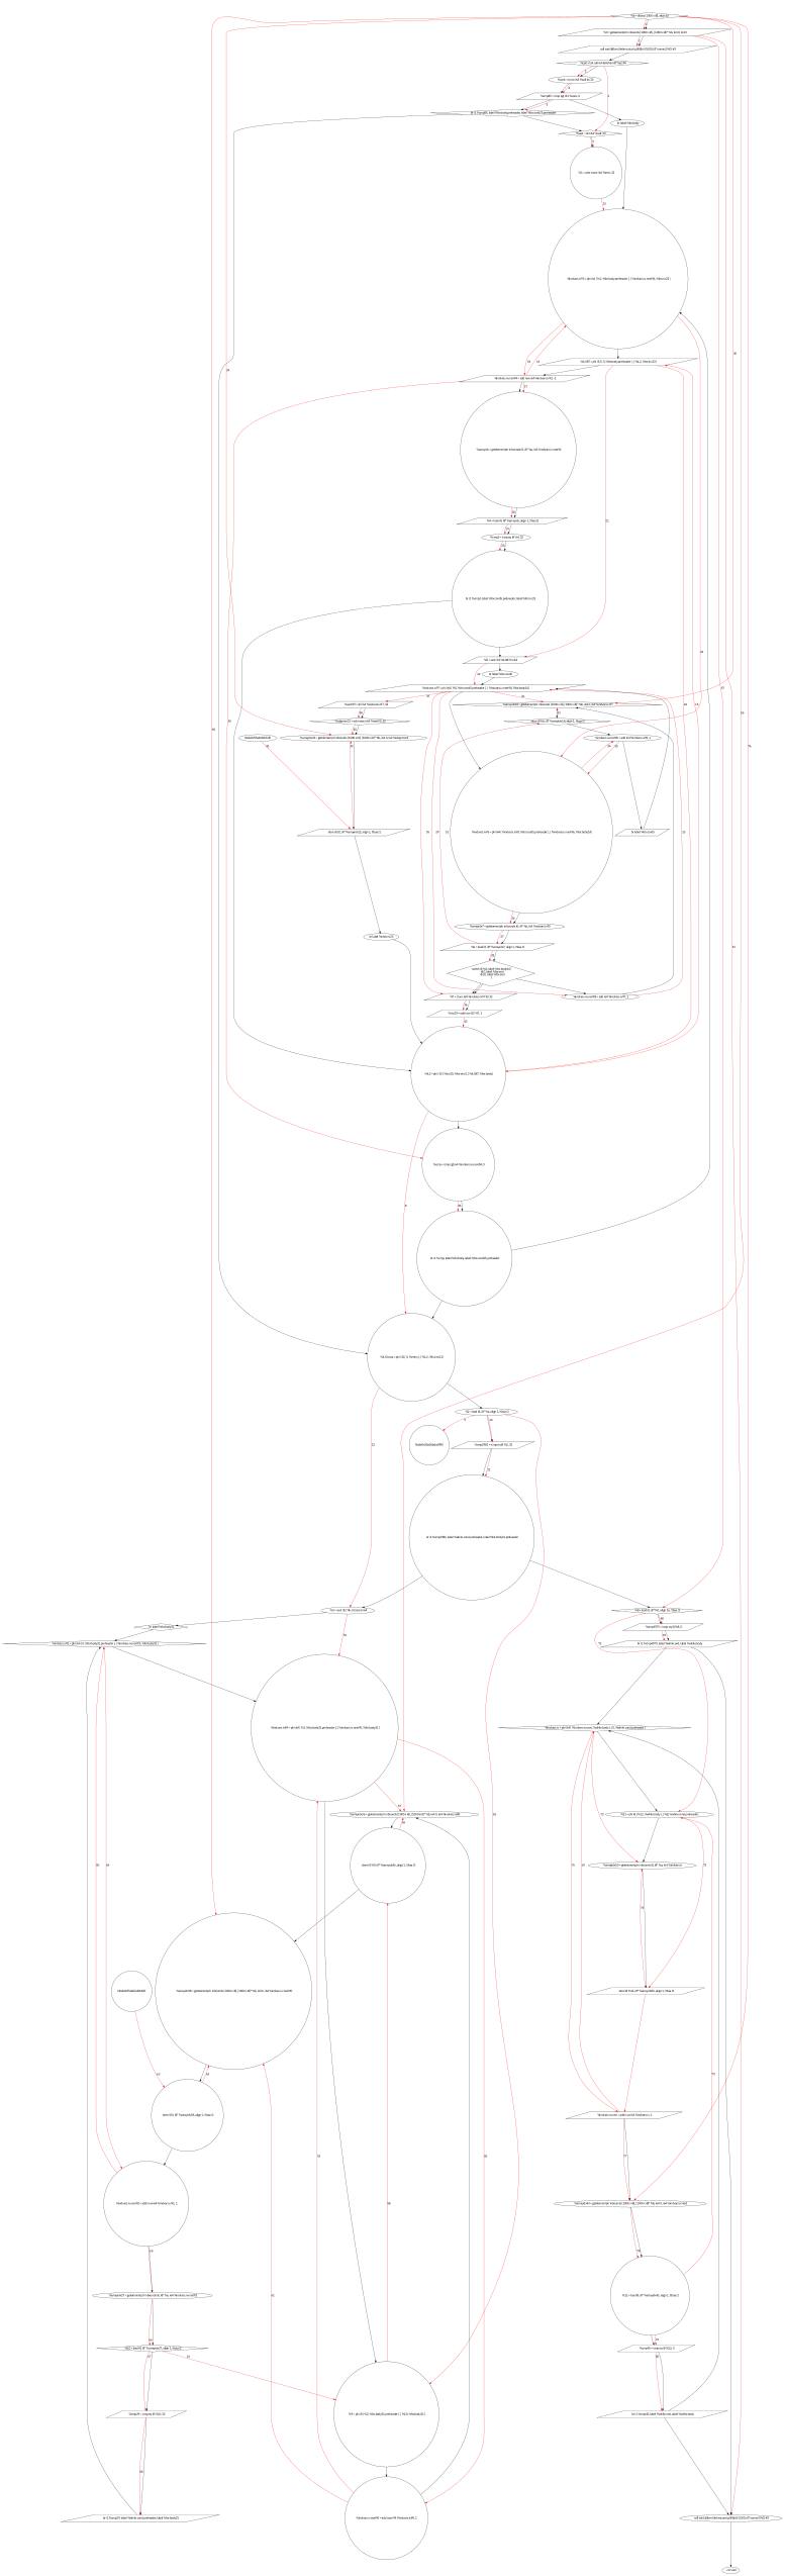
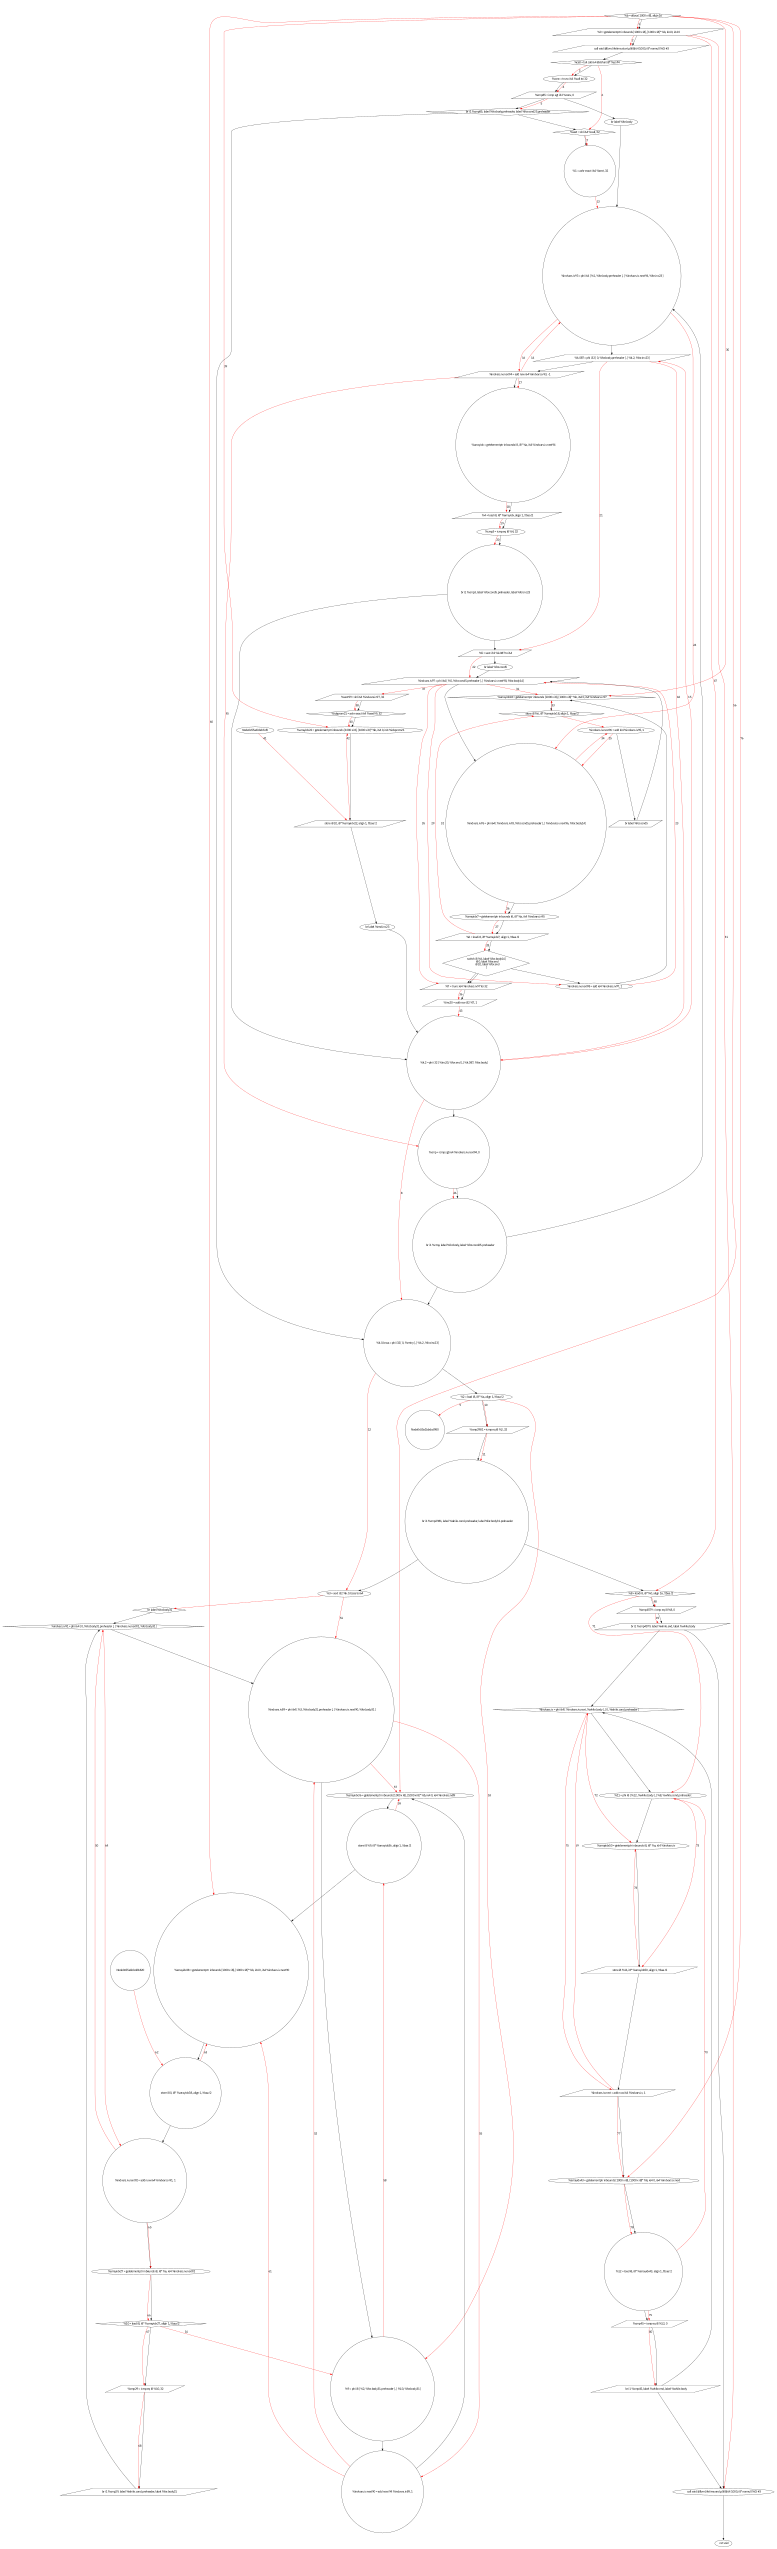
  digraph {
    fontname="IBM Plex Sans"
    node [fontname="IBM Plex Sans" shape=parallelogram]
    edge [fontname="IBM Plex Sans" color=red]
    n1 [label="  %b = alloca [1000 x i8], align 16" shape=diamond]
    n2 [label="  %0 = getelementptr inbounds [1000 x i8], [1000 x i8]* %b, i64 0, i64 0"]
    n3 [label="  %arrayidx18 = getelementptr inbounds [1000 x i8], [1000 x i8]* %b, i64 0, i64 %indvars.iv97" shape=diamond]
    n4 [label="  %arrayidx22 = getelementptr inbounds [1000 x i8], [1000 x i8]* %b, i64 0, i64 %idxprom21" shape=ellipse]
    n5 [label="  %arrayidx36 = getelementptr inbounds [1000 x i8], [1000 x i8]* %b, i64 0, i64 %indvars.iv89" shape=ellipse]
    n6 [label="  %arrayidx38 = getelementptr inbounds [1000 x i8], [1000 x i8]* %b, i64 0, i64 %indvars.iv.next90" shape=circle]
    n7 [label="  %arrayidx43 = getelementptr inbounds [1000 x i8], [1000 x i8]* %b, i64 0, i64 %indvars.iv.next" shape=ellipse]
    n8 [label="  call void @llvm.lifetime.start.p0i8(i64 1000, i8* nonnull %0) #3"]
    n9 [label="  %8 = load i8, i8* %0, align 16, !tbaa !2" shape=diamond]
    n10 [label="  call void @llvm.lifetime.end.p0i8(i64 1000, i8* nonnull %0) #3" shape=ellipse]
    n11 [label="  store i8 %6, i8* %arrayidx18, align 1, !tbaa !2" shape=diamond]
    n12 [label="  store i8 32, i8* %arrayidx22, align 1, !tbaa !2"]
    n13 [label="  store i8 %9, i8* %arrayidx36, align 1, !tbaa !2" shape=circle]
    n14 [label="  store i8 0, i8* %arrayidx38, align 1, !tbaa !2" shape=circle]
    n15 [label="  %12 = load i8, i8* %arrayidx43, align 1, !tbaa !2" shape=circle]
    n16 [label="  %call = tail call i64 @strlen(i8* %a) #4" shape=diamond]
    n17 [label="  %cmp4579 = icmp eq i8 %8, 0"]
    n18 [label="  %11 = phi i8 [ %12, %while.body ], [ %8, %while.cond.preheader ]" shape=ellipse]
    n19 [label="  ret void" shape=ellipse]
    n20 [label="  %conv = trunc i64 %call to i32" shape=ellipse]
    n21 [label="  %sext = shl i64 %call, 32" shape=diamond]
    n22 [label="  %cmp85 = icmp sgt i32 %conv, 0"]
    n23 [label="  %1 = ashr exact i64 %sext, 32" shape=circle]
    n24 [label="  br i1 %cmp85, label %for.body.preheader, label %for.cond25.preheader" shape=diamond]
    n25 [label="  br label %for.body" shape=ellipse]
    n26 [label="  %k.0.lcssa = phi i32 [ 0, %entry ], [ %k.2, %for.inc23 ]" shape=circle]
    n27 [label="  %2 = load i8, i8* %a, align 1, !tbaa !2" shape=ellipse]
    n28 [label="  %3 = sext i32 %k.0.lcssa to i64" shape=ellipse]
    n29 [label="  %indvars.iv93 = phi i64 [ %1, %for.body.preheader ], [ %indvars.iv.next94, %for.inc23 ]" shape=circle]
    n30 [label="  %k.087 = phi i32 [ 0, %for.body.preheader ], [ %k.2, %for.inc23 ]"]
    n31 [label="  %indvars.iv.next94 = add nsw i64 %indvars.iv93, -1"]
    n32 [label="  %indvars.iv95 = phi i64 [ %indvars.iv93, %for.cond5.preheader ], [ %indvars.iv.next96, %for.body14 ]" shape=circle]
    n33 [label="  %cmp2981 = icmp eq i8 %2, 32"]
    n34 [label="  %9 = phi i8 [ %2, %for.body31.preheader ], [ %10, %for.body31 ]" shape=circle]
    Node0x55a1bbdcd980 [shape=circle]
    n36 [label="  br label %for.body31" shape=diamond]
    n37 [label="  %indvars.iv89 = phi i64 [ %3, %for.body31.preheader ], [ %indvars.iv.next90, %for.body31 ]" shape=circle]
    n38 [label="  br i1 %cmp2981, label %while.cond.preheader, label %for.body31.preheader" shape=circle]
    n39 [label="%indvars.iv.next90 = add nsw i94 %indvars.iv89, 1" shape=circle]
    n40 [label="  %indvars.iv91 = phi i64 [ 0, %for.body31.preheader ], [ %indvars.iv.next92, %for.body31 ]" shape=diamond]
    n41 [label="  %indvars.iv.next92 = add nuw i64 %indvars.iv91, 1" shape=circle]
    n42 [label="  %5 = sext i32 %k.087 to i64"]
    n43 [label="  %k.2 = phi i32 [ %inc20, %for.end ], [ %k.087, %for.body ]" shape=circle]
    n44 [label="  %arrayidx = getelementptr inbounds i8, i8* %a, i64 %indvars.iv.next94" shape=circle]
    n45 [label="  %cmp = icmp sgt i64 %indvars.iv.next94, 0" shape=circle]
    n46 [label="  %arrayidx7 = getelementptr inbounds i8, i8* %a, i64 %indvars.iv95" shape=ellipse]
    n47 [label="  %indvars.iv.next96 = add i64 %indvars.iv95, 1" shape=ellipse]
    n48 [label="  br label %for.cond5" shape=ellipse]
    n49 [label="  %indvars.iv97 = phi i64 [ %5, %for.cond5.preheader ], [ %indvars.iv.next98, %for.body14 ]"]
    n50 [label="  %4 = load i8, i8* %arrayidx, align 1, !tbaa !2"]
    n51 [label="  br i1 %cmp, label %for.body, label %for.cond25.preheader" shape=circle]
    n52 [label="  %cmp3 = icmp eq i8 %4, 32" shape=ellipse]
    n53 [label="  br i1 %cmp3, label %for.cond5.preheader, label %for.inc23" shape=circle]
    n54 [label="  %indvars.iv.next98 = add i64 %indvars.iv97, 1" shape=ellipse]
    n55 [label="  %7 = trunc i64 %indvars.iv97 to i32"]
    n56 [label="  %sext99 = shl i64 %indvars.iv97, 32"]
    n57 [label="  %inc20 = add nsw i32 %7, 1"]
    n58 [label="  %idxprom21 = ashr exact i64 %sext99, 32" shape=diamond]
    n59 [label="  %6 = load i8, i8* %arrayidx7, align 1, !tbaa !2"]
    n60 [label="  br label %for.cond5"]
    n61 [label="  switch i8 %6, label %for.body14 [\n    i8 0, label %for.end\n    i8 32, label %for.end\n  ]" shape=diamond]
    n62 [label="br label %end.inc23" shape=ellipse]
    n63 [label="  br i1 %cmp4579, label %while.end, label %while.body"]
    n64 [label="  %arrayidx50 = getelementptr inbounds i8, i8* %a, i64 %indvars.iv" shape=ellipse]
    n65 [label="  store i8 %11, i8* %arrayidx50, align 1, !tbaa !2"]
    n66 [label="  %indvars.iv = phi i64 [ %indvars.iv.next, %while.body ], [ 0, %while.cond.preheader ]" shape=diamond]
    n67 [label="  %indvars.iv.next = add nuw i64 %indvars.iv, 1"]
    n68 [label="  %arrayidx27 = getelementptr inbounds i8, i8* %a, i64 %indvars.iv.next92" shape=ellipse]
    n69 [label="  %10 = load i8, i8* %arrayidx27, align 1, !tbaa !2" shape=diamond]
    n70 [label="  %cmp29 = icmp eq i8 %10, 32"]
    n71 [label="  br i1 %cmp29, label %while.cond.preheader, label %for.body31"]
    n72 [label="  %cmp45 = icmp eq i8 %12, 0"]
    n73 [label="  br i1 %cmp45, label %while.end, label %while.body"]
    Node0x55a1bbdcfef0 [shape=ellipse]
    Node0x55a1bbdd1820 [shape=circle]
    n1 -> n2 [color=""]
    n1 -> n2 [label=1]
    n1 -> n3 [label=30]
    n1 -> n4 [label=39]
    n1 -> n5 [label=56]
    n1 -> n6 [label=60]
    n1 -> n7 [label=76]
    n2 -> n8 [color=""]
    n2 -> n8 [label=2]
    n2 -> n9 [label=47]
    n2 -> n10 [label=81]
    n3 -> n11 [color=""]
    n4 -> n12 [color=""]
    n5 -> n13 [color=""]
    n6 -> n14 [color=""]
    n7 -> n15 [color=""]
    n7 -> n15 [label=78]
    n8 -> n16 [color=""]
    n9 -> n17 [color=""]
    n9 -> n17 [label=48]
    n9 -> n18 [label=71]
    n10 -> n19 [color=""]
    n11 -> n3 [label=33]
-   n11 -> n47 [color=""]
+   n11 -> n47
    n12 -> n4 [label=42]
    n12 -> n62 [color=""]
    n13 -> n5 [label=59]
    n13 -> n6 [color=""]
    n14 -> n6 [label=63]
    n14 -> n41 [color=""]
    n15 -> n18 [label=70]
    n15 -> n72 [color=""]
    n15 -> n72 [label=79]
    n16 -> n20 [color=""]
    n16 -> n20 [label=3]
    n16 -> n21 [label=6]
    n17 -> n63 [color=""]
    n17 -> n63 [label=49]
    n18 -> n64 [color=""]
    n18 -> n65 [label=73]
    n20 -> n22 [color=""]
    n20 -> n22 [label=4]
    n21 -> n23 [color=""]
    n21 -> n23 [label=7]
    n22 -> n24 [color=""]
    n22 -> n24 [label=5]
    n22 -> n25 [color=""]
    n23 -> n29 [label=13]
    n24 -> n21 [color=""]
    n24 -> n26 [color=""]
    n25 -> n29 [color=""]
    n26 -> n27 [color=""]
    n26 -> n28 [label=12]
    n27 -> n33 [color=""]
    n27 -> n33 [label=10]
    n27 -> n34 [label=53]
    n27 -> Node0x55a1bbdcd980 [label=9]
-   n28 -> n36 [color=""]
+   n28 -> n36
    n28 -> n37 [label=51]
    n29 -> n30 [color=""]
    n29 -> n31 [label=16]
    n29 -> n32 [label=24]
    n30 -> n31 [color=""]
    n30 -> n42 [label=21]
    n30 -> n43 [label=44]
    n31 -> n29 [label=14]
    n31 -> n44 [color=""]
    n31 -> n44 [label=17]
    n31 -> n45 [label=45]
    n32 -> n46 [color=""]
    n32 -> n46 [label=26]
    n32 -> n47 [label=34]
    n33 -> n38 [color=""]
    n33 -> n38 [label=11]
    n34 -> n13 [label=58]
    n34 -> n39 [color=""]
    n36 -> n40 [color=""]
    n37 -> n5 [label=57]
    n37 -> n34 [color=""]
    n37 -> n39 [label=55]
    n38 -> n9 [color=""]
    n38 -> n28 [color=""]
    n39 -> n5 [color=""]
    n39 -> n6 [label=61]
    n39 -> n37 [label=52]
    n40 -> n37 [color=""]
    n40 -> n41 [label=64]
    n41 -> n40 [label=50]
    n41 -> n68 [color=""]
    n41 -> n68 [label=65]
    n42 -> n48 [color=""]
    n42 -> n49 [label=22]
    n43 -> n26 [label=8]
    n43 -> n30 [label=15]
    n43 -> n45 [color=""]
    n44 -> n50 [color=""]
    n44 -> n50 [label=18]
    n45 -> n51 [color=""]
    n45 -> n51 [label=46]
    n46 -> n59 [color=""]
    n46 -> n59 [label=27]
    n47 -> n32 [label=25]
    n47 -> n60 [color=""]
    n48 -> n49 [color=""]
    n49 -> n3 [label=31]
    n49 -> n32 [color=""]
    n49 -> n54 [label=29]
    n49 -> n55 [label=35]
    n49 -> n56 [label=37]
    n50 -> n52 [color=""]
    n50 -> n52 [label=19]
    n51 -> n26 [color=""]
    n51 -> n29 [color=""]
    n52 -> n53 [color=""]
    n52 -> n53 [label=20]
    n53 -> n42 [color=""]
    n53 -> n43 [color=""]
    n54 -> n3 [color=""]
    n54 -> n49 [label=23]
    n55 -> n57 [color=""]
    n55 -> n57 [label=36]
    n56 -> n58 [color=""]
    n56 -> n58 [label=38]
    n57 -> n43 [label=43]
    n58 -> n4 [color=""]
    n58 -> n4 [label=40]
    n59 -> n11 [label=32]
    n59 -> n61 [color=""]
    n59 -> n61 [label=28]
    n60 -> n49 [color=""]
    n61 -> n54 [color=""]
    n61 -> n55 [color=""]
    n61 -> n55 [color=""]
    n62 -> n43 [color=""]
    n63 -> n10 [color=""]
    n63 -> n66 [color=""]
    n64 -> n65 [color=""]
    n65 -> n64 [label=74]
-   n65 -> n67
+   n65 -> n67 [color=""]
    n66 -> n18 [color=""]
    n66 -> n64 [label=72]
    n66 -> n67 [label=75]
    n67 -> n7 [color=""]
    n67 -> n7 [label=77]
    n67 -> n66 [label=69]
    n68 -> n69 [color=""]
    n68 -> n69 [label=66]
    n69 -> n34 [label=54]
    n69 -> n70 [color=""]
    n69 -> n70 [label=67]
    n70 -> n71 [color=""]
    n70 -> n71 [label=68]
    n71 -> n40 [color=""]
    n72 -> n73 [color=""]
    n72 -> n73 [label=80]
    n73 -> n10 [color=""]
    n73 -> n66 [color=""]
    Node0x55a1bbdcfef0 -> n12 [label=41]
    Node0x55a1bbdd1820 -> n14 [label=62]
  }
